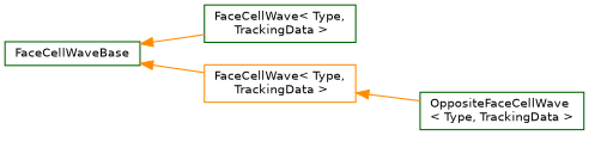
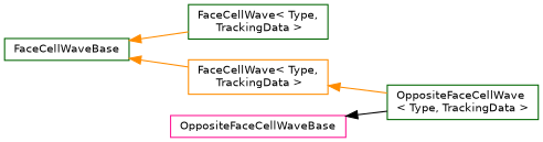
  digraph {
    fontname="DejaVu Sans"
    rankdir=LR
    node [color=darkgreen fillcolor=white fontname="DejaVu Sans" fontsize=10 shape=box style=filled]
    edge [color=darkorange dir=back fontname="DejaVu Sans" fontsize=10 labelfontname=Helvetica labelfontsize=10 style=solid]
    n1 [height=0.2 label=FaceCellWaveBase width=0.4]
    n2 [height=0.2 label="FaceCellWave\< Type,\l TrackingData \>" width=0.4]
    n3 [color=darkorange height=0.2 label="FaceCellWave\< Type,\l TrackingData \>" width=0.4]
    n4 [height=0.2 label="OppositeFaceCellWave\l\< Type, TrackingData \>" width=0.4]
+   n5 [color=deeppink height=0.2 label=OppositeFaceCellWaveBase width=0.4]
    n1 -> n2
    n1 -> n3
    n3 -> n4
+   n5 -> n4 [color=black]
  }
